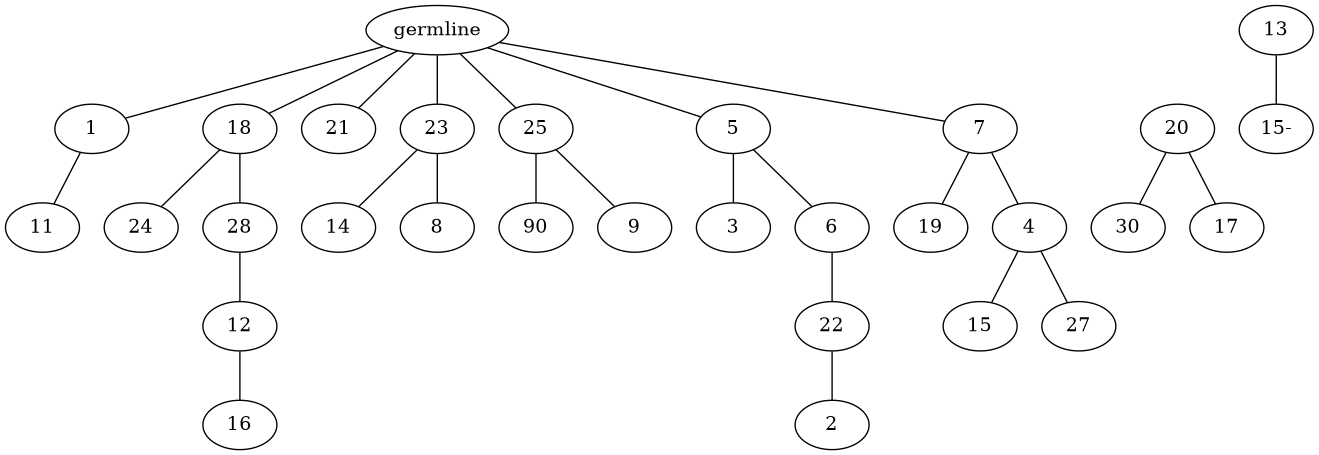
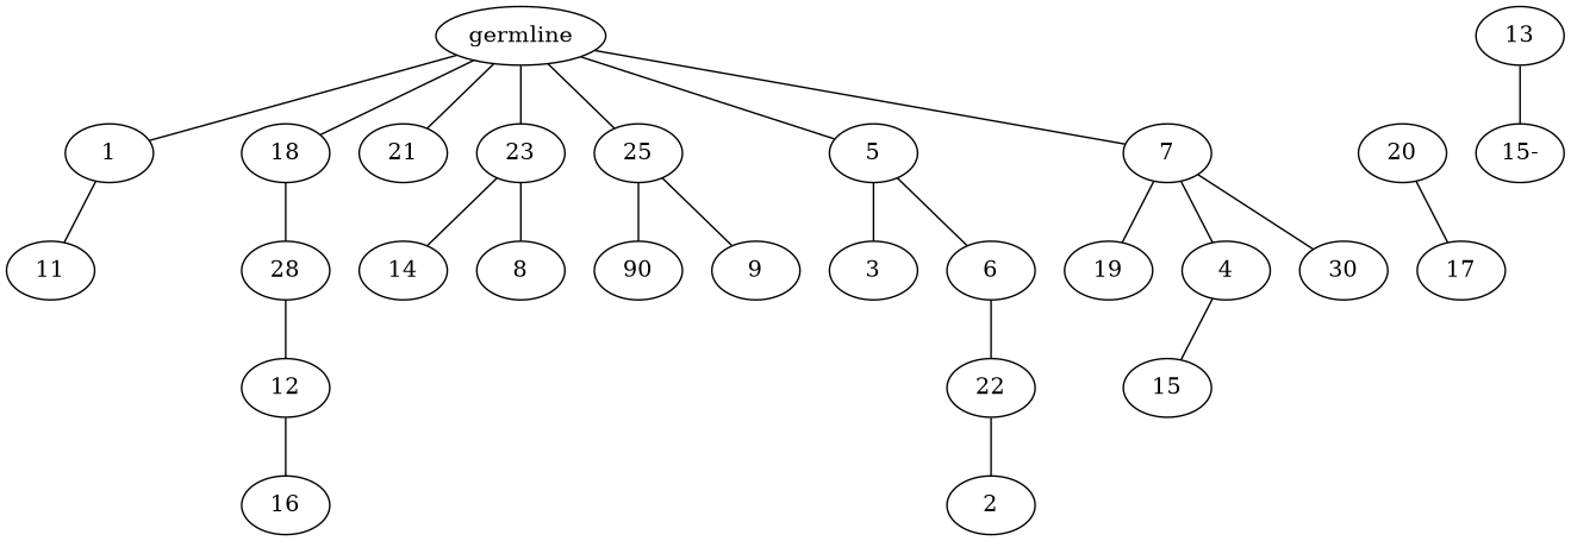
  graph {
    n1 [label=germline]
    n2 [label=1]
    n3 [label=18]
    n4 [label=21]
    n5 [label=23]
    n6 [label=25]
    n7 [label=5]
    n8 [label=7]
    n9 [label=11]
-   n10 [label=24]
    n11 [label=28]
    n12 [label=14]
    n13 [label=8]
    n14 [label=90]
    n15 [label=9]
    n16 [label=3]
    n17 [label=6]
    n18 [label=19]
    n19 [label=4]
    n20 [label=12]
    n21 [label=20]
    n22 [label=17]
    n23 [label=30]
    n24 [label=16]
    n25 [label=22]
    n26 [label=2]
    n27 [label=15]
-   n28 [label=27]
    n29 [label=13]
    n30 [label="15-"]
    n1 -- n2
    n1 -- n3
    n1 -- n4
    n1 -- n5
    n1 -- n6
    n1 -- n7
    n1 -- n8
    n2 -- n9
-   n3 -- n10
    n3 -- n11
    n5 -- n12
    n5 -- n13
    n6 -- n14
    n6 -- n15
    n7 -- n16
    n7 -- n17
    n8 -- n18
    n8 -- n19
    n11 -- n20
    n17 -- n25
    n19 -- n27
-   n19 -- n28
    n20 -- n24
    n21 -- n22
-   n21 -- n23
+   n8 -- n23
    n25 -- n26
    n29 -- n30
  }
